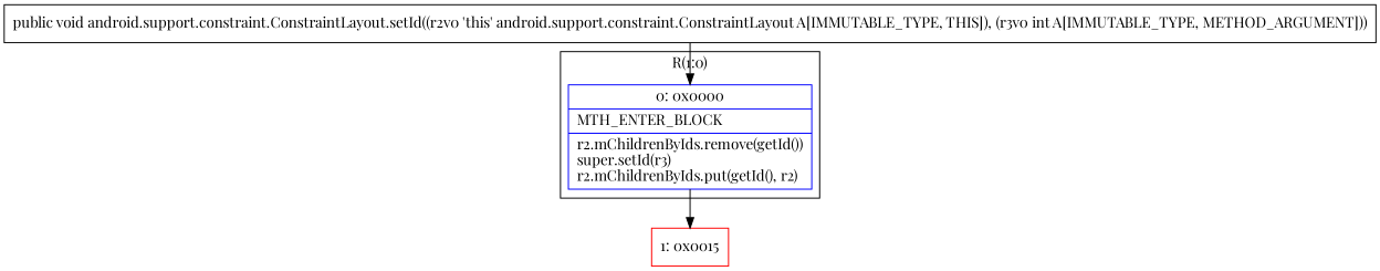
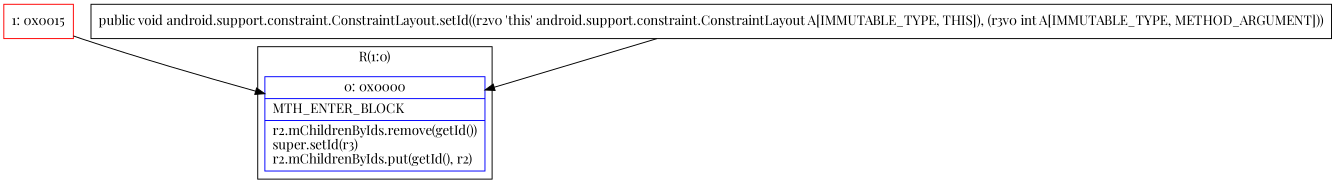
  digraph {
    fontname="Playfair Display"
    node [shape=record fontname="Playfair Display"]
    edge [fontname="Playfair Display"]
    n1 [color=blue label="{0\:\ 0x0000|MTH_ENTER_BLOCK\l|r2.mChildrenByIds.remove(getId())\lsuper.setId(r3)\lr2.mChildrenByIds.put(getId(), r2)\l}"]
    n2 [color=red label="{1\:\ 0x0015}"]
    n3 [label="{public void android.support.constraint.ConstraintLayout.setId((r2v0 'this' android.support.constraint.ConstraintLayout A[IMMUTABLE_TYPE, THIS]), (r3v0 int A[IMMUTABLE_TYPE, METHOD_ARGUMENT])) }"]
    subgraph cluster_1 {
      label="R(1:0)"
      n1
    }
-   n1 -> n2
+   n2 -> n1
    n3 -> n1
  }
